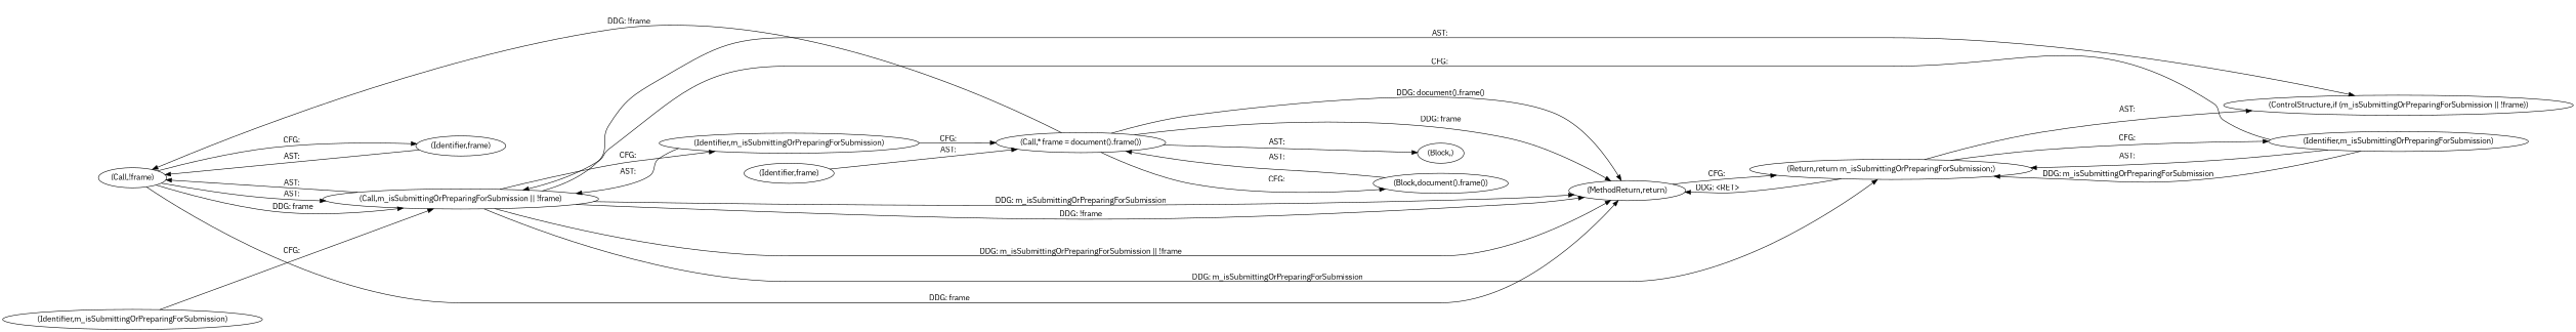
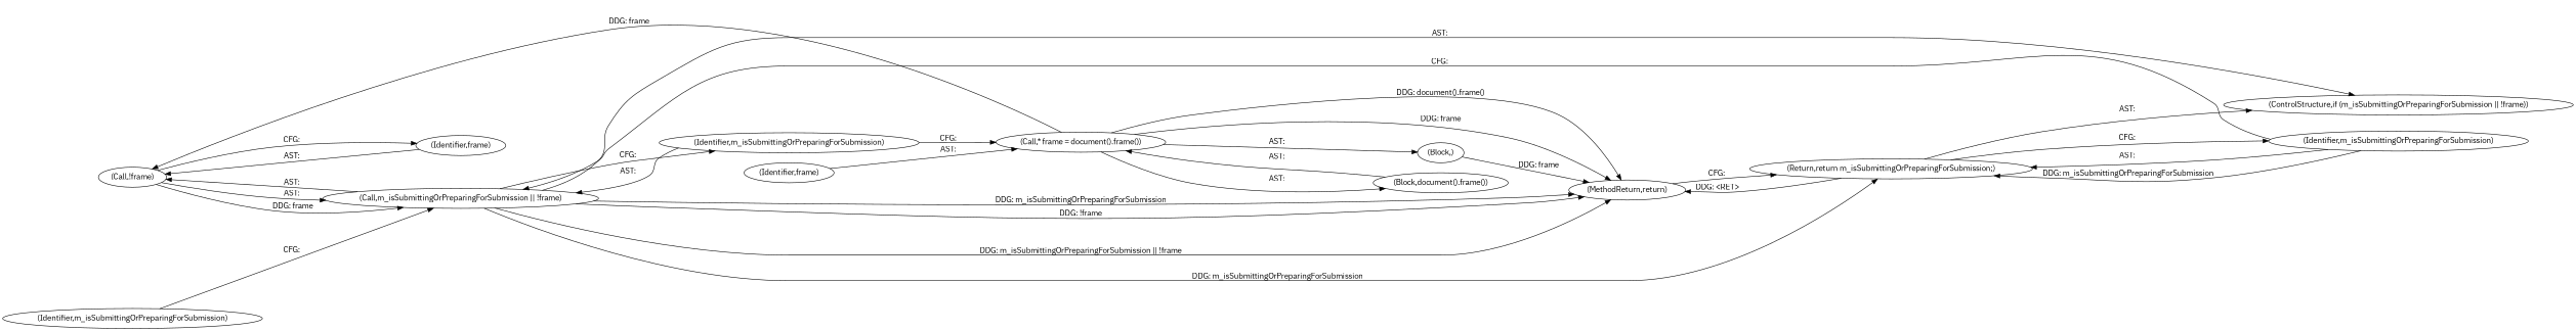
  digraph {
    fontname="IBM Plex Sans"
    rankdir=LR
    node [fontname="IBM Plex Sans"]
    edge [fontname="IBM Plex Sans"]
    n1 [label="(Call,!frame)"]
    n2 [label="(Call,m_isSubmittingOrPreparingForSubmission || !frame)"]
    n3 [label="(MethodReturn,return)"]
    n4 [label="(Identifier,frame)"]
    n5 [label="(Return,return m_isSubmittingOrPreparingForSubmission;)"]
    n6 [label="(Identifier,m_isSubmittingOrPreparingForSubmission)"]
    n7 [label="(ControlStructure,if (m_isSubmittingOrPreparingForSubmission || !frame))"]
    n8 [label="(Call,* frame = document().frame())"]
    n9 [label="(Block,document().frame())"]
    n10 [label="(Block,)"]
    n11 [label="(Identifier,m_isSubmittingOrPreparingForSubmission)"]
    n12 [label="(Identifier,frame)"]
    n13 [label="(Identifier,m_isSubmittingOrPreparingForSubmission)"]
    n1 -> n2 [label="AST: "]
    n1 -> n2 [label="DDG: frame"]
-   n1 -> n3 [label="DDG: frame"]
+   n10 -> n3 [label="DDG: frame"]
    n1 -> n4 [label="CFG: "]
    n2 -> n1 [label="AST: "]
    n2 -> n3 [label="DDG: m_isSubmittingOrPreparingForSubmission"]
    n2 -> n3 [label="DDG: !frame"]
    n2 -> n3 [label="DDG: m_isSubmittingOrPreparingForSubmission || !frame"]
    n2 -> n5 [label="DDG: m_isSubmittingOrPreparingForSubmission"]
    n2 -> n6 [label="CFG: "]
    n2 -> n7 [label="AST: "]
    n3 -> n5 [label="CFG: "]
    n4 -> n1 [label="AST: "]
    n5 -> n3 [label="DDG: <RET>"]
    n5 -> n7 [label="AST: "]
    n5 -> n11 [label="CFG: "]
    n6 -> n2 [label="AST: "]
    n6 -> n8 [label="CFG: "]
-   n8 -> n1 [label="DDG: !frame"]
+   n8 -> n1 [label="DDG: frame"]
    n8 -> n3 [label="DDG: document().frame()"]
    n8 -> n3 [label="DDG: frame"]
-   n8 -> n9 [label="CFG: "]
+   n8 -> n9 [label="AST: "]
    n8 -> n10 [label="AST: "]
    n9 -> n8 [label="AST: "]
    n11 -> n2 [label="CFG: "]
    n11 -> n5 [label="AST: "]
    n11 -> n5 [label="DDG: m_isSubmittingOrPreparingForSubmission"]
    n12 -> n8 [label="AST: "]
    n13 -> n2 [label="CFG: "]
  }
